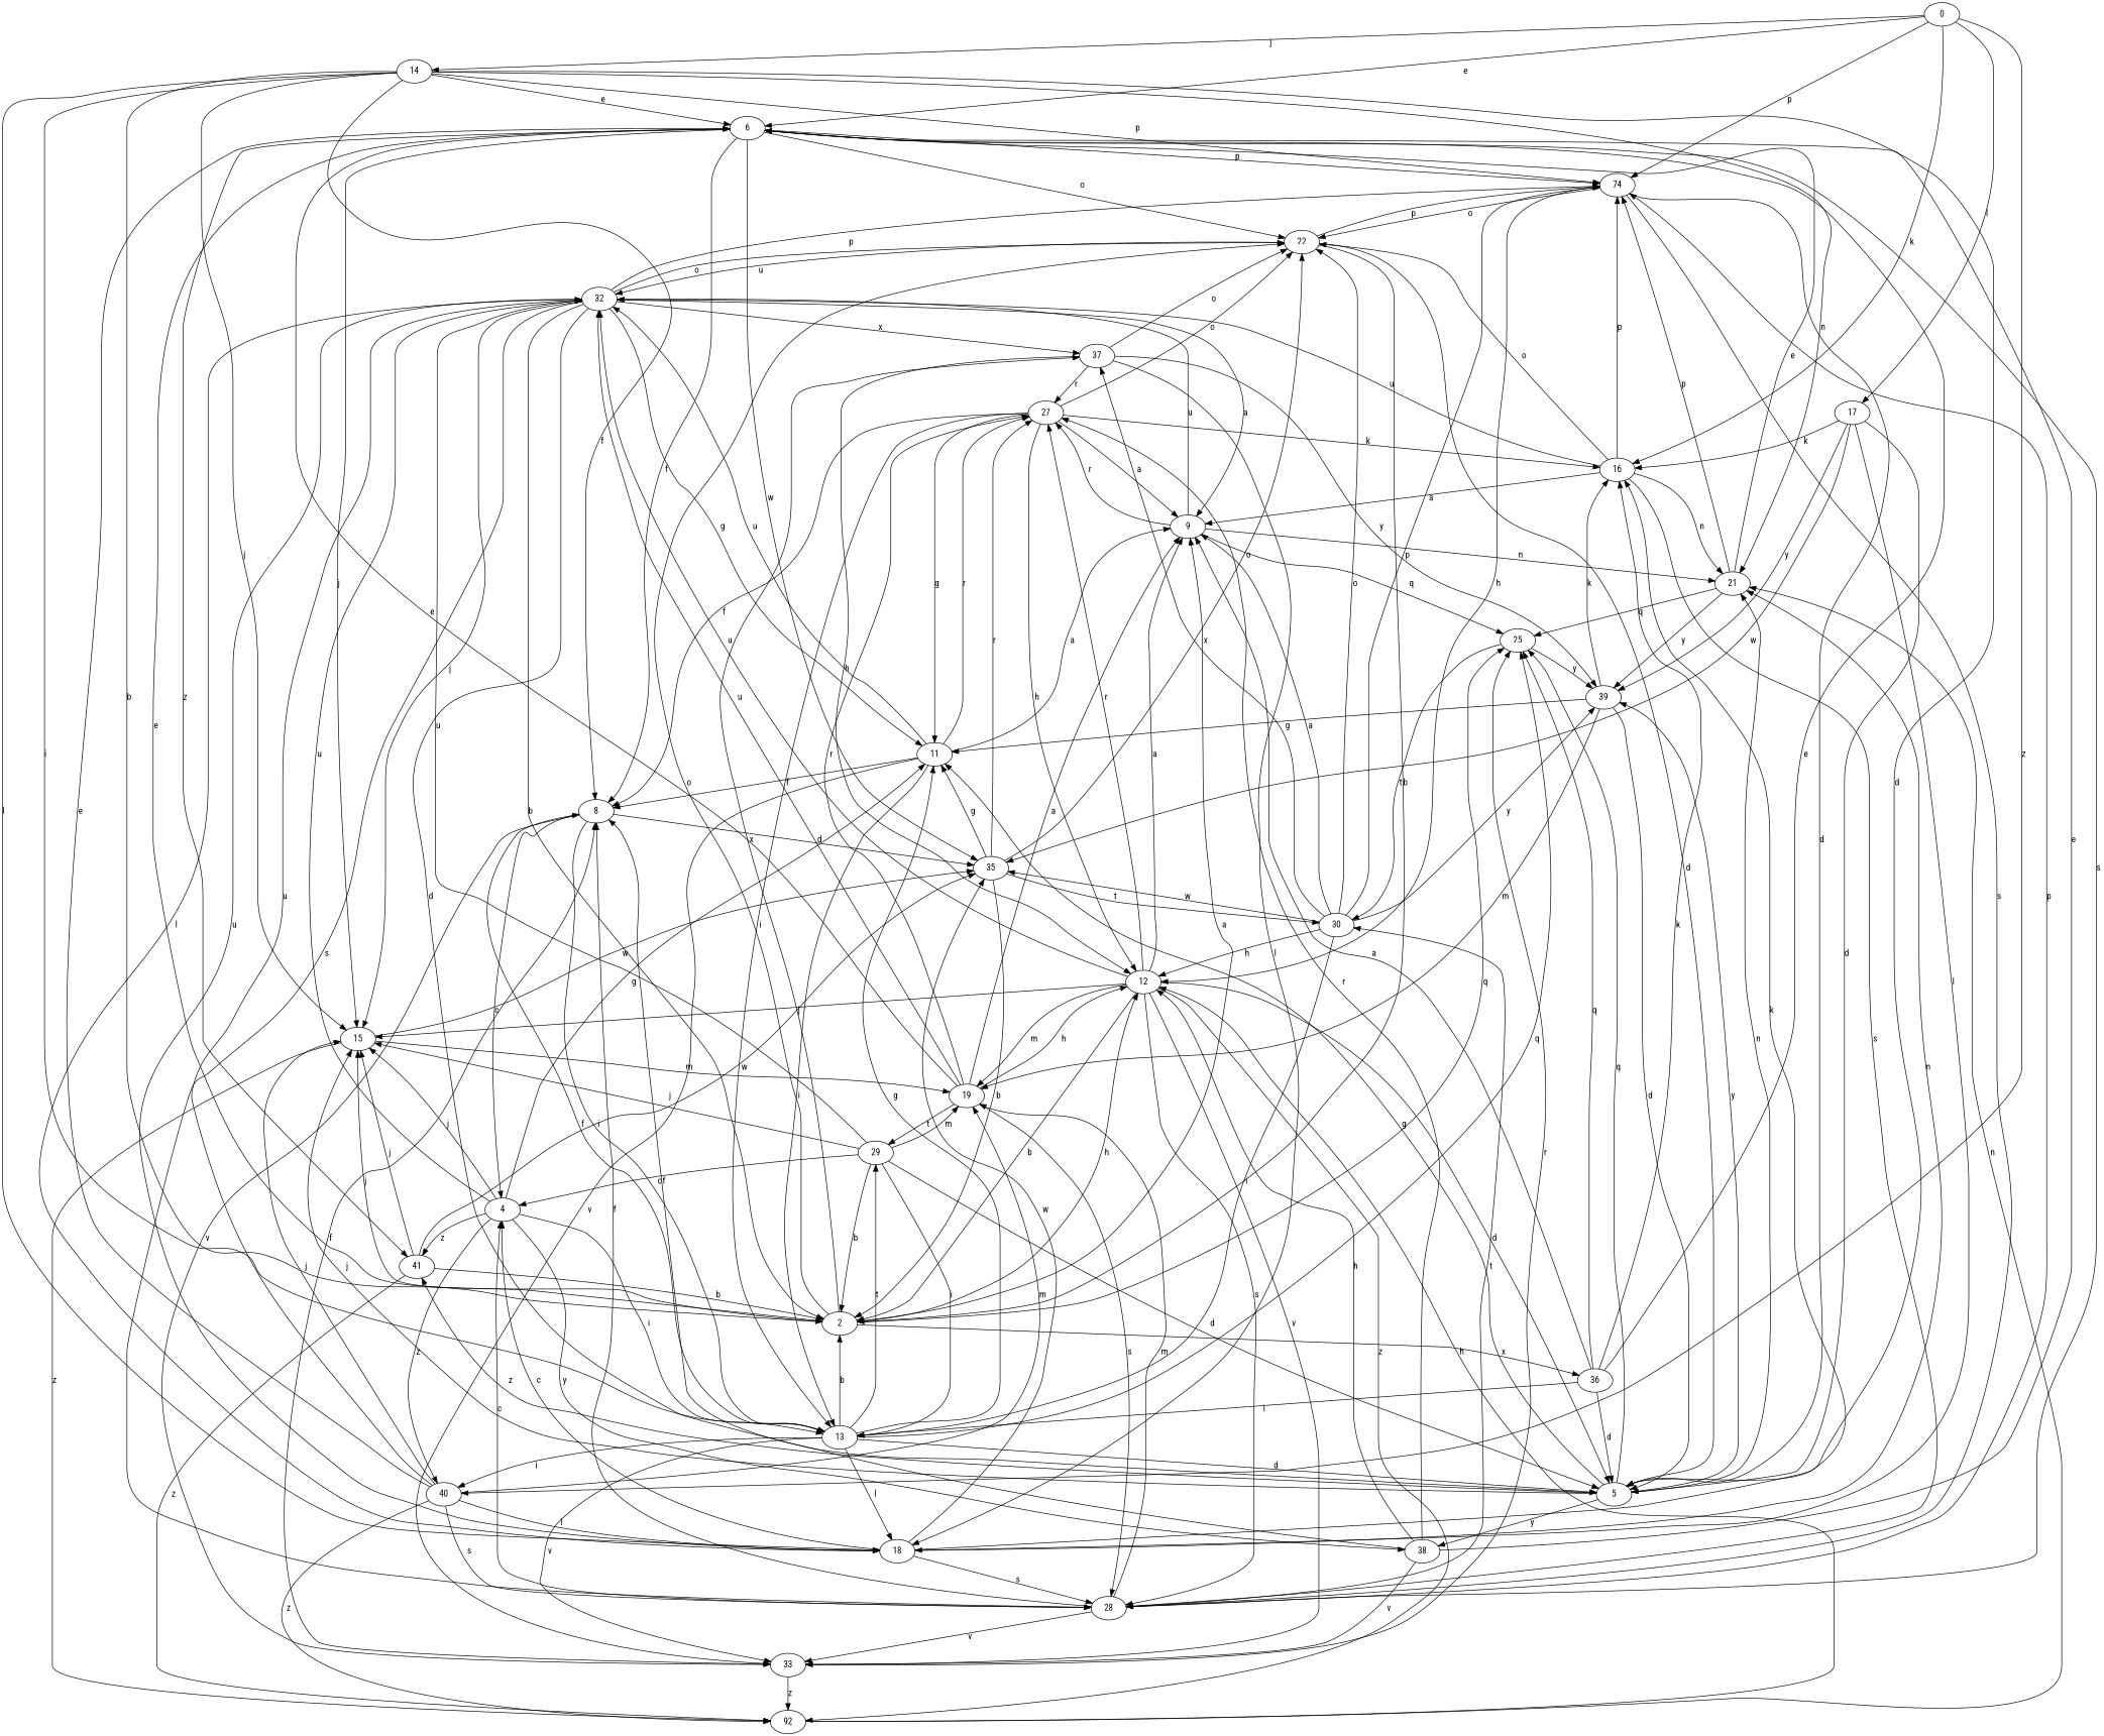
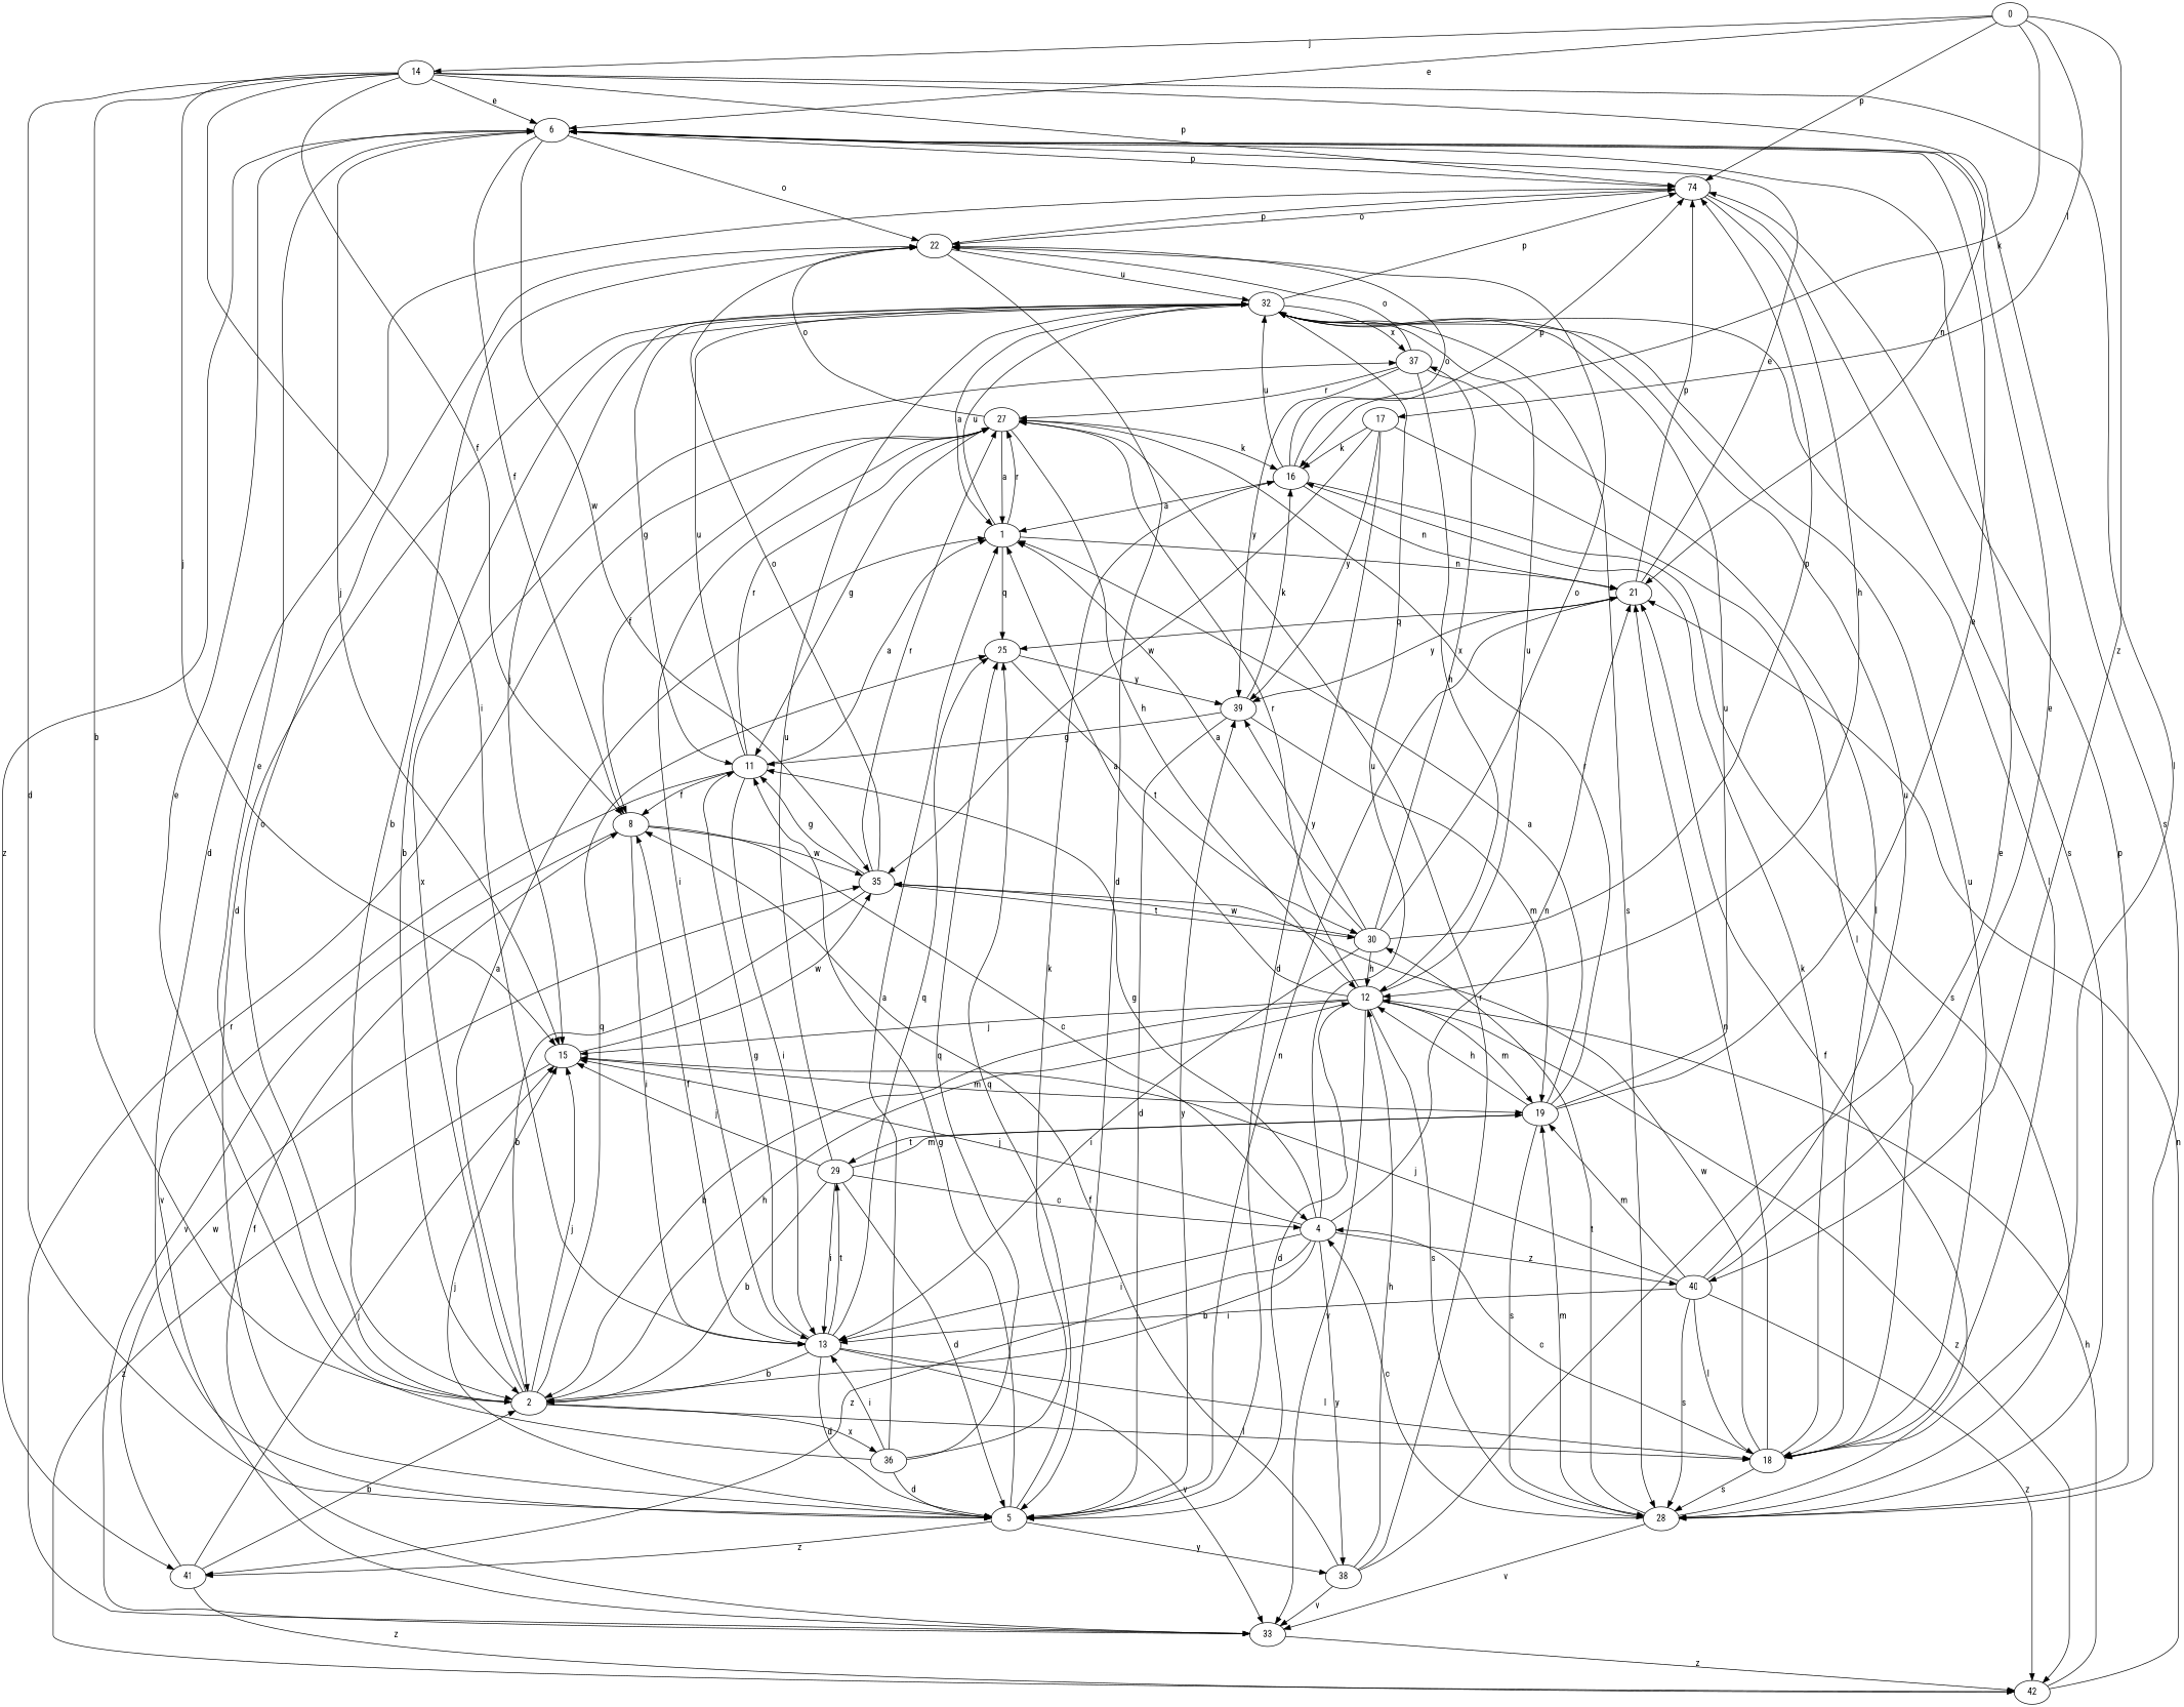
  strict digraph {
    fontname="Roboto Condensed"
    node [fontname="Roboto Condensed"]
    edge [fontname="Roboto Condensed"]
    0
    6
    14
    16
    17
    n6 [label=74]
    40
    15
    22
    41
    8
    28
    35
    21
    2
    18
    13
    5
-   1 [label=9]
+   1
    32
    39
    12
    19
-   42 [label=92]
+   42
    25
    27
    30
    11
    37
    36
    33
    4
    38
    29
    0 -> 6 [label=e]
    0 -> 14 [label=j]
    0 -> 16 [label=k]
    0 -> 17 [label=l]
    0 -> n6 [label=p]
    0 -> 40 [label=z]
    6 -> n6 [label=p]
    6 -> 15 [label=j]
    6 -> 22 [label=o]
    6 -> 41 [label=z]
    6 -> 8 [label=f]
    6 -> 28 [label=s]
    6 -> 35 [label=w]
    14 -> 6 [label=e]
    14 -> n6 [label=p]
    14 -> 15 [label=j]
    14 -> 8 [label=f]
    14 -> 21 [label=n]
    14 -> 2 [label=b]
    14 -> 18 [label=l]
    14 -> 13 [label=i]
    14 -> 5 [label=d]
    16 -> n6 [label=p]
    16 -> 22 [label=o]
    16 -> 28 [label=s]
    16 -> 21 [label=n]
    16 -> 1 [label=a]
    16 -> 32 [label=u]
    17 -> 16 [label=k]
    17 -> 35 [label=w]
    17 -> 18 [label=l]
    17 -> 5 [label=d]
    17 -> 39 [label=y]
    n6 -> 22 [label=o]
    n6 -> 28 [label=s]
    n6 -> 5 [label=d]
    n6 -> 12 [label=h]
    40 -> 6 [label=e]
    40 -> 15 [label=j]
    40 -> 28 [label=s]
    40 -> 18 [label=l]
-   13 -> 40 [label=i]
+   40 -> 13 [label=i]
    40 -> 32 [label=u]
    40 -> 19 [label=m]
    40 -> 42 [label=z]
    15 -> 35 [label=w]
    15 -> 19 [label=m]
    15 -> 42 [label=z]
    22 -> n6 [label=p]
    22 -> 2 [label=b]
    22 -> 5 [label=d]
    22 -> 32 [label=u]
    41 -> 15 [label=j]
    41 -> 35 [label=w]
    41 -> 2 [label=b]
    41 -> 42 [label=z]
-   8 -> 35 [label=d]
+   8 -> 35 [label=w]
    8 -> 13 [label=i]
    8 -> 33 [label=v]
    8 -> 4 [label=c]
    28 -> n6 [label=p]
-   28 -> 8 [label=f]
+   28 -> 21 [label=f]
    28 -> 19 [label=m]
    28 -> 30 [label=t]
    28 -> 33 [label=v]
    28 -> 4 [label=c]
    35 -> 22 [label=o]
    35 -> 2 [label=b]
    35 -> 27 [label=r]
    35 -> 30 [label=t]
    35 -> 11 [label=g]
    21 -> 6 [label=e]
    21 -> n6 [label=p]
    21 -> 39 [label=y]
    21 -> 25 [label=q]
    2 -> 6 [label=e]
    2 -> 15 [label=j]
    2 -> 22 [label=o]
+   2 -> 18 [label=l]
    2 -> 1 [label=a]
    2 -> 12 [label=h]
    2 -> 25 [label=q]
    2 -> 37 [label=x]
    2 -> 36 [label=x]
    18 -> 16 [label=k]
    18 -> 28 [label=s]
    18 -> 35 [label=w]
    18 -> 21 [label=n]
    18 -> 32 [label=u]
    18 -> 4 [label=c]
    13 -> 8 [label=f]
    13 -> 2 [label=b]
    13 -> 18 [label=l]
    13 -> 5 [label=d]
    13 -> 25 [label=q]
    13 -> 11 [label=g]
    13 -> 33 [label=v]
    13 -> 29 [label=t]
    5 -> 15 [label=j]
    5 -> 41 [label=z]
    5 -> 21 [label=n]
    5 -> 39 [label=y]
    5 -> 25 [label=q]
    5 -> 11 [label=g]
    5 -> 38 [label=y]
    1 -> 21 [label=n]
    1 -> 32 [label=u]
    1 -> 25 [label=q]
    1 -> 27 [label=r]
    32 -> n6 [label=p]
    32 -> 15 [label=j]
-   32 -> 22 [label=o]
    32 -> 28 [label=s]
    32 -> 2 [label=b]
    32 -> 18 [label=l]
    32 -> 5 [label=d]
    32 -> 1 [label=a]
    32 -> 11 [label=g]
    32 -> 37 [label=x]
    39 -> 16 [label=k]
    39 -> 5 [label=d]
    39 -> 19 [label=m]
    39 -> 11 [label=g]
    12 -> 15 [label=j]
    12 -> 28 [label=s]
    12 -> 2 [label=b]
    12 -> 5 [label=d]
    12 -> 1 [label=a]
    12 -> 32 [label=u]
    12 -> 19 [label=m]
    12 -> 42 [label=z]
    12 -> 27 [label=r]
    12 -> 33 [label=v]
    19 -> 6 [label=e]
    19 -> 28 [label=s]
    19 -> 1 [label=a]
    19 -> 32 [label=u]
    19 -> 12 [label=h]
    19 -> 27 [label=r]
    19 -> 29 [label=t]
    42 -> 21 [label=n]
    42 -> 12 [label=h]
    25 -> 39 [label=y]
    25 -> 30 [label=t]
    27 -> 16 [label=k]
    27 -> 22 [label=o]
    27 -> 8 [label=f]
    27 -> 13 [label=i]
    27 -> 1 [label=a]
    27 -> 12 [label=h]
    27 -> 11 [label=g]
    30 -> n6 [label=p]
    30 -> 22 [label=o]
    30 -> 35 [label=w]
    30 -> 13 [label=i]
    30 -> 1 [label=a]
    30 -> 39 [label=y]
    30 -> 12 [label=h]
    30 -> 37 [label=x]
    11 -> 8 [label=f]
    11 -> 13 [label=i]
    11 -> 1 [label=a]
    11 -> 32 [label=u]
    11 -> 27 [label=r]
    11 -> 33 [label=v]
    37 -> 22 [label=o]
    37 -> 18 [label=l]
    37 -> 39 [label=y]
    37 -> 12 [label=h]
    37 -> 27 [label=r]
    36 -> 6 [label=e]
    36 -> 16 [label=k]
    36 -> 13 [label=i]
    36 -> 5 [label=d]
    36 -> 1 [label=a]
    36 -> 25 [label=q]
    33 -> 8 [label=f]
    33 -> 42 [label=z]
-   33 -> 25 [label=r]
+   33 -> 27 [label=r]
    4 -> 40 [label=z]
    4 -> 15 [label=j]
    4 -> 41 [label=z]
+   4 -> 21 [label=n]
+   4 -> 2 [label=b]
    4 -> 13 [label=i]
    4 -> 32 [label=u]
    4 -> 11 [label=g]
    4 -> 38 [label=y]
    38 -> 6 [label=e]
    38 -> 8 [label=f]
    38 -> 12 [label=h]
    38 -> 27 [label=r]
    38 -> 33 [label=v]
    29 -> 15 [label=j]
    29 -> 2 [label=b]
    29 -> 13 [label=i]
    29 -> 5 [label=d]
    29 -> 32 [label=u]
    29 -> 19 [label=m]
    29 -> 4 [label=c]
  }
